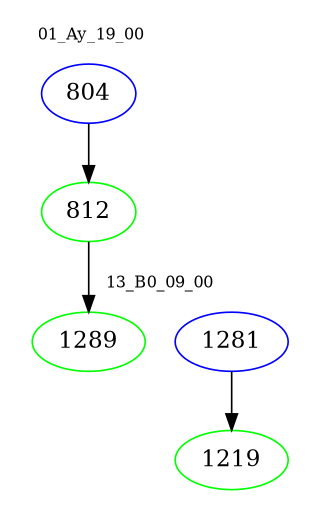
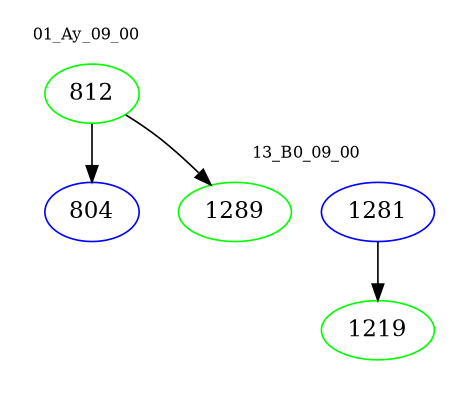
  digraph {
    node [color=green]
    edge [color=black]
    n1 [color=blue label=804]
    n2 [label=812]
    n3 [color=blue label=1281]
    n4 [label=1219]
    n5 [label=1289]
    subgraph cluster_1 {
      color=white
      fontsize=10
-     label="01_Ay_19_00"
+     label="01_Ay_09_00"
      n1
      n2
    }
    subgraph cluster_2 {
      color=white
      fontsize=10
      label="13_B0_09_00"
      n3
      n4
      n5
    }
-   n1 -> n2
+   n2 -> n1
    n2 -> n5
    n3 -> n4
  }
